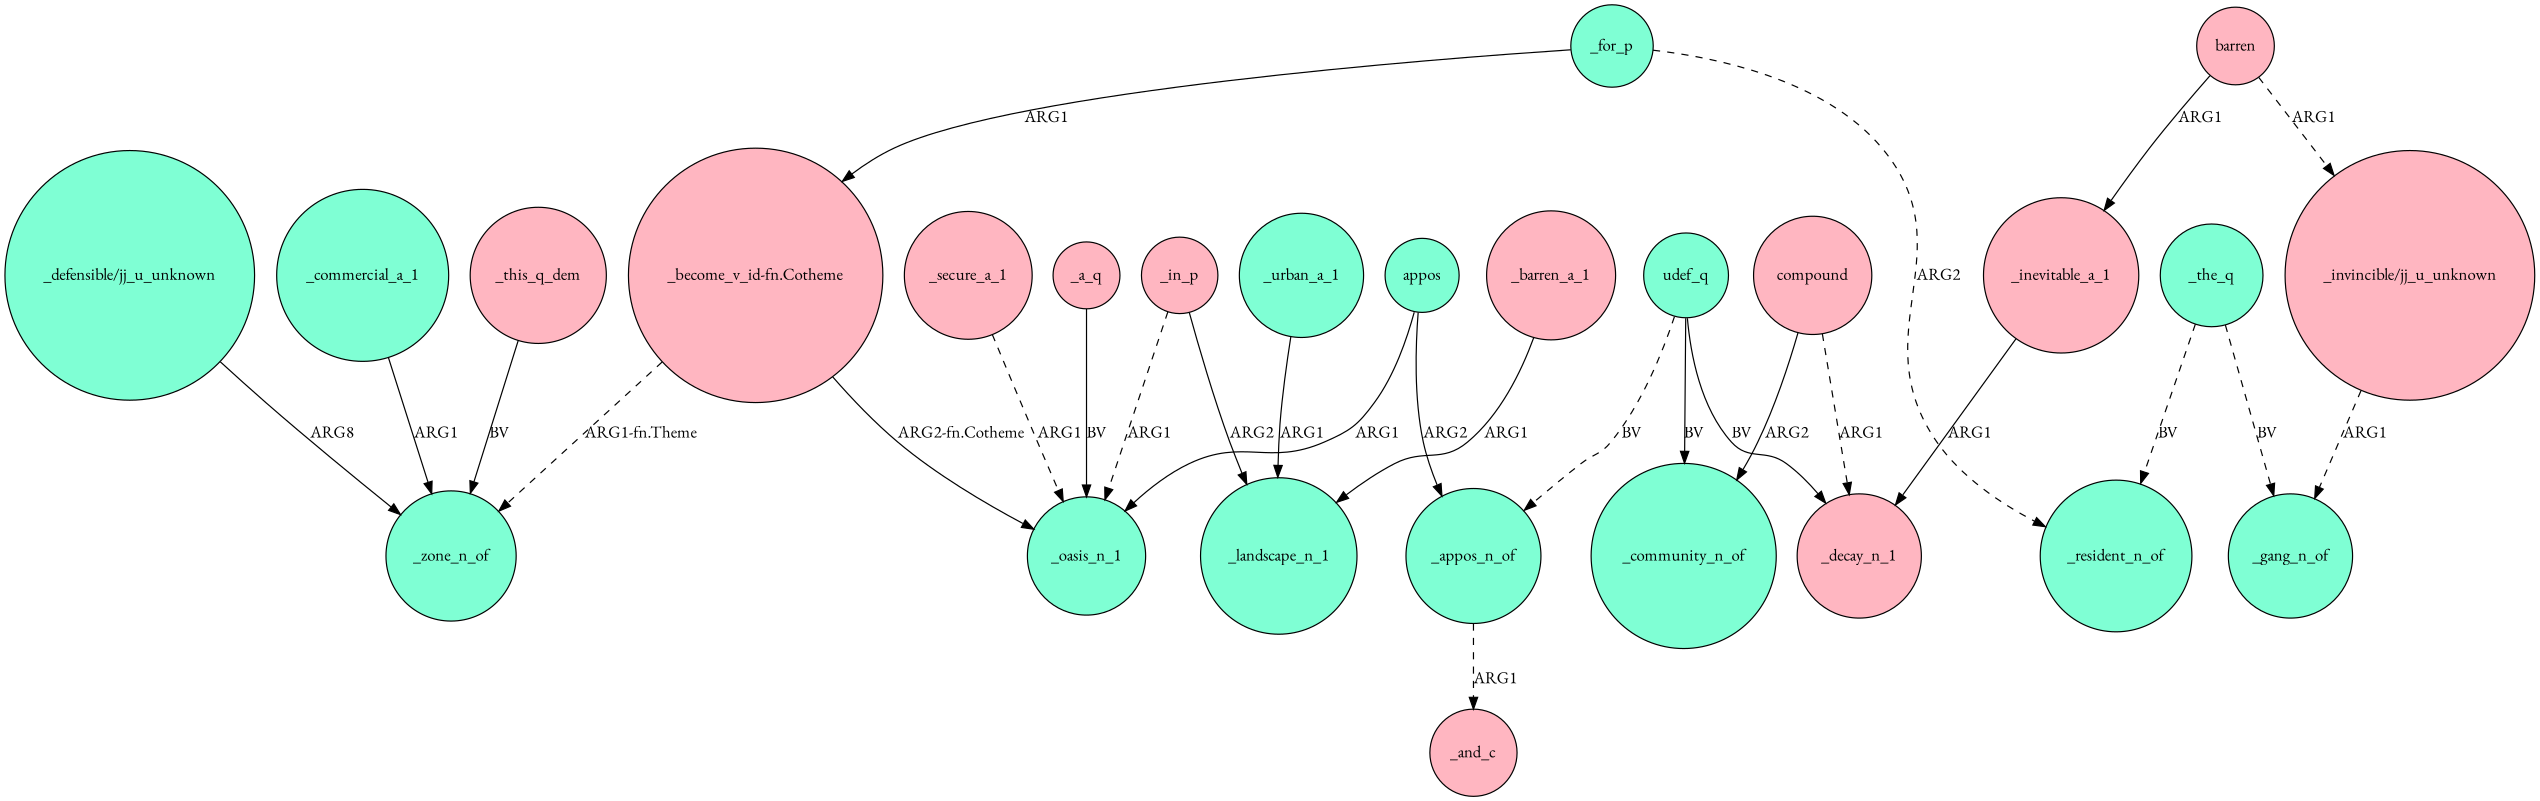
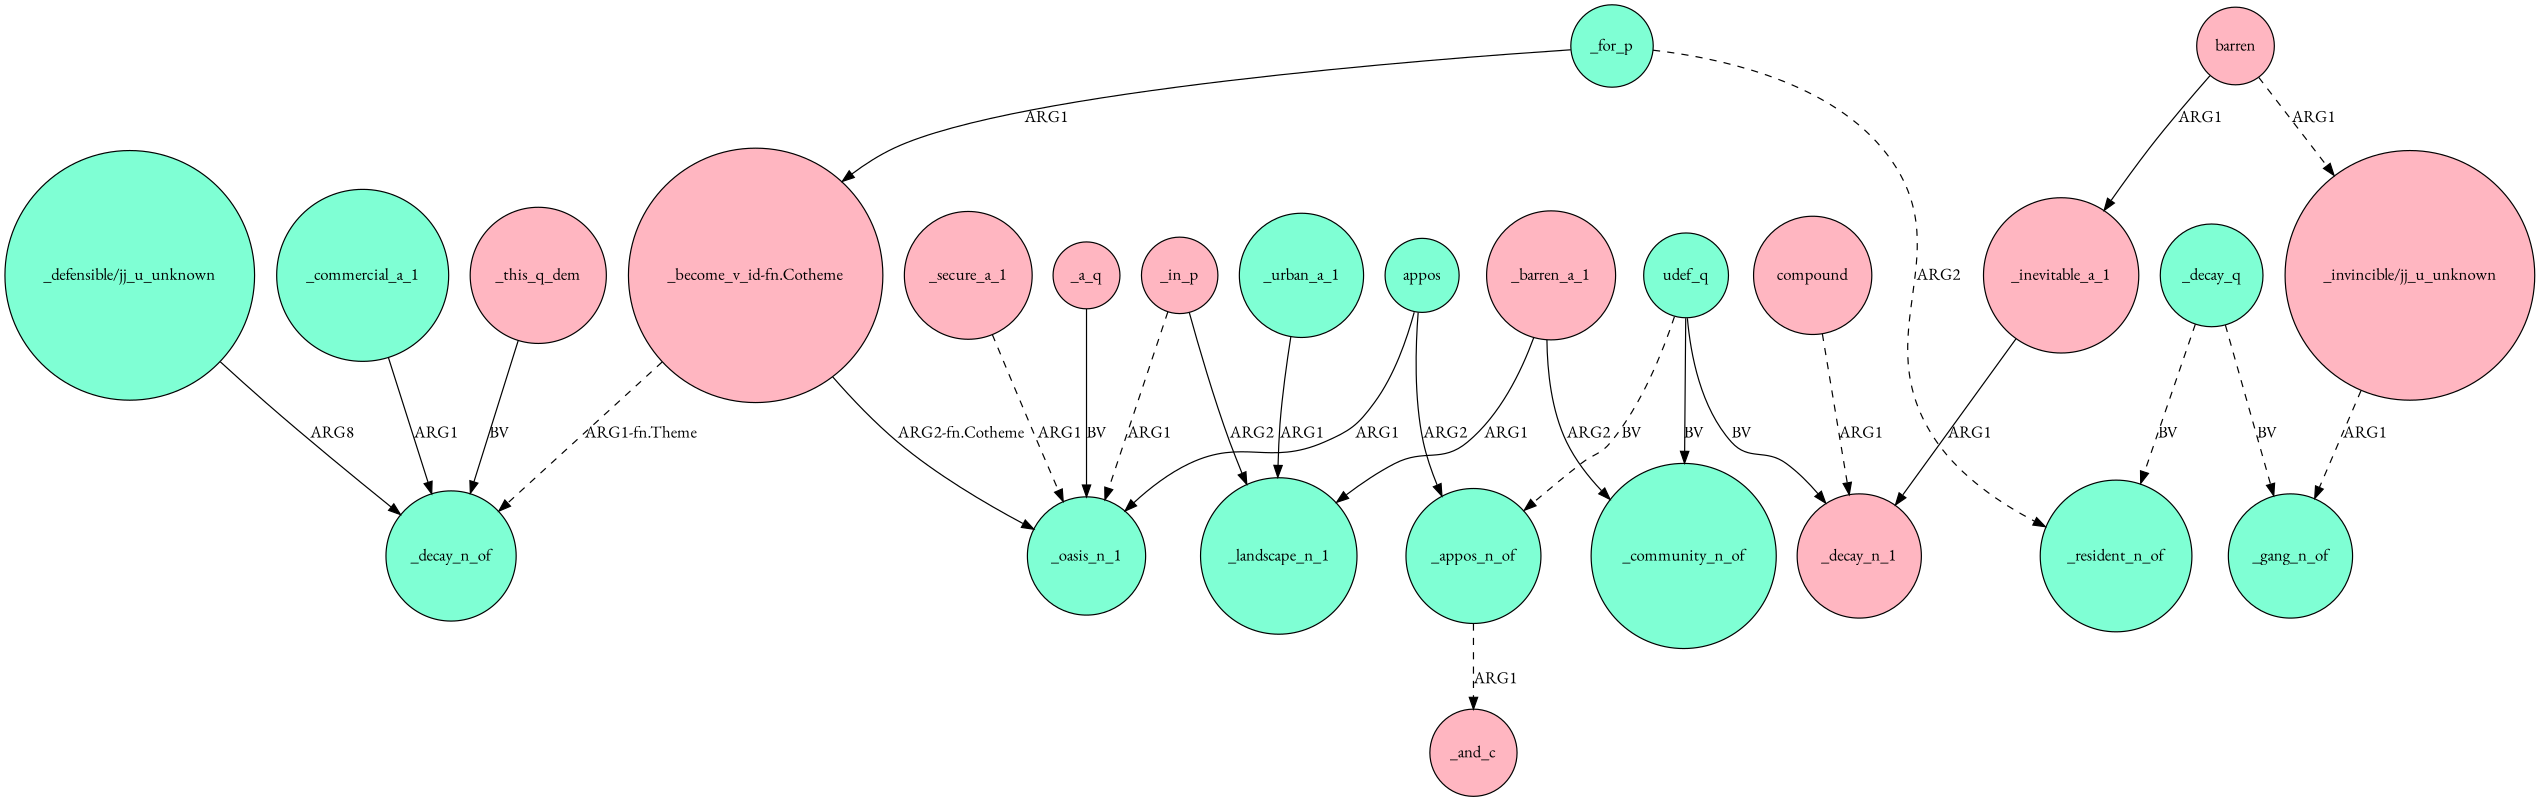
  digraph {
    fontname="EB Garamond"
    node [fillcolor=aquamarine fontname="EB Garamond" shape=circle style=filled]
    edge [fontname="EB Garamond" style=solid]
    _commercial_a_1
-   _zone_n_of
+   _zone_n_of [label=_decay_n_of]
    "_become_v_id-fn.Cotheme" [fillcolor=lightpink]
    _for_p
    _resident_n_of
    _oasis_n_1
    _decay_n_1 [fillcolor=lightpink]
    udef_q
    n9 [label=_appos_n_of]
    _community_n_of
    _and_c [fillcolor=lightpink]
-   _the_q
+   _the_q [label=_decay_q]
    _gang_n_of
    _inevitable_a_1 [fillcolor=lightpink]
    _secure_a_1 [fillcolor=lightpink]
    _barren_a_1 [fillcolor=lightpink]
    _landscape_n_1
    _a_q [fillcolor=lightpink]
    compound [fillcolor=lightpink]
    _urban_a_1
    _this_q_dem [fillcolor=lightpink]
    _in_p [fillcolor=lightpink]
    "_invincible/jj_u_unknown" [fillcolor=lightpink]
    n24 [fillcolor=lightpink label=barren]
    appos
    "_defensible/jj_u_unknown"
    _commercial_a_1 -> _zone_n_of [label=ARG1]
    "_become_v_id-fn.Cotheme" -> _zone_n_of [label="ARG1-fn.Theme" style=dashed]
    "_become_v_id-fn.Cotheme" -> _oasis_n_1 [label="ARG2-fn.Cotheme"]
    _for_p -> "_become_v_id-fn.Cotheme" [label=ARG1]
    _for_p -> _resident_n_of [label=ARG2 style=dashed]
    udef_q -> _decay_n_1 [label=BV]
    udef_q -> n9 [label=BV style=dashed]
    udef_q -> _community_n_of [label=BV]
    n9 -> _and_c [label=ARG1 style=dashed]
    _the_q -> _resident_n_of [label=BV style=dashed]
    _the_q -> _gang_n_of [label=BV style=dashed]
    _inevitable_a_1 -> _decay_n_1 [label=ARG1]
    _secure_a_1 -> _oasis_n_1 [label=ARG1 style=dashed]
    _barren_a_1 -> _landscape_n_1 [label=ARG1]
    _a_q -> _oasis_n_1 [label=BV]
    compound -> _decay_n_1 [label=ARG1 style=dashed]
-   compound -> _community_n_of [label=ARG2]
+   _barren_a_1 -> _community_n_of [label=ARG2]
    _urban_a_1 -> _landscape_n_1 [label=ARG1]
    _this_q_dem -> _zone_n_of [label=BV]
    _in_p -> _oasis_n_1 [label=ARG1 style=dashed]
    _in_p -> _landscape_n_1 [label=ARG2]
    "_invincible/jj_u_unknown" -> _gang_n_of [label=ARG1 style=dashed]
    n24 -> _inevitable_a_1 [label=ARG1]
    n24 -> "_invincible/jj_u_unknown" [label=ARG1 style=dashed]
    appos -> _oasis_n_1 [label=ARG1]
    appos -> n9 [label=ARG2]
    "_defensible/jj_u_unknown" -> _zone_n_of [label=ARG8]
  }
